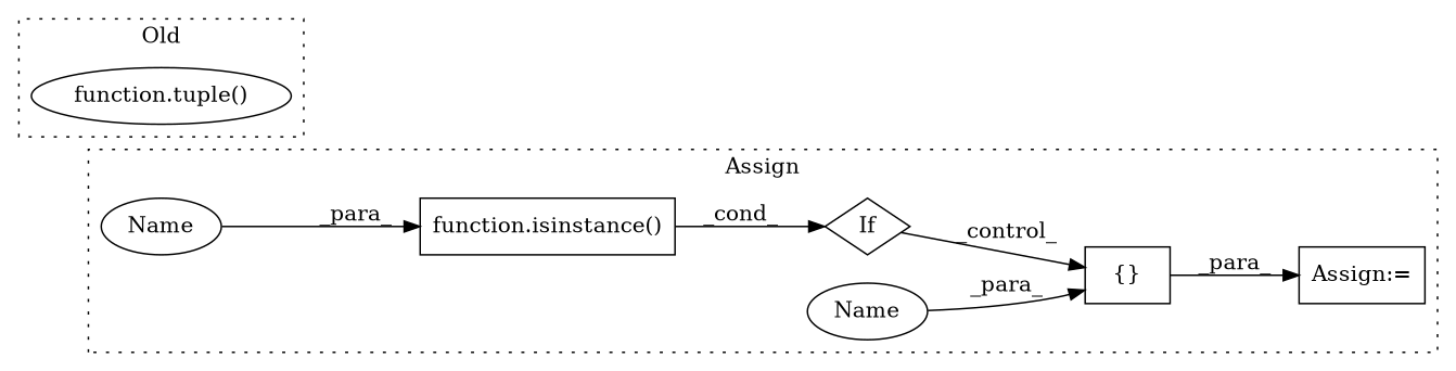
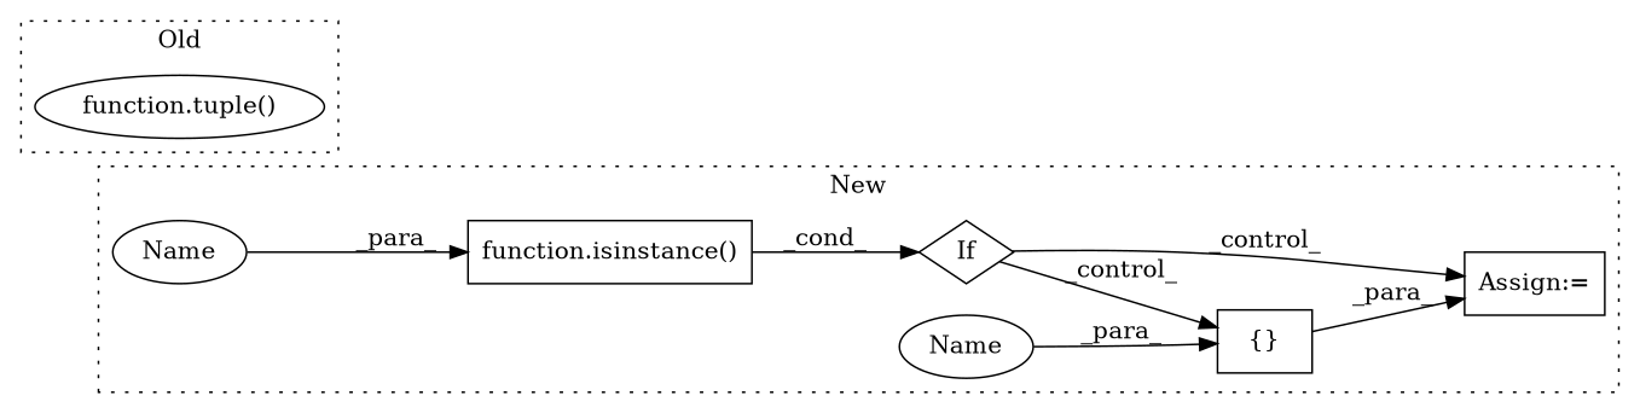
  digraph {
    rankdir=LR
    node [a=75 l=3 shape=box]
    n1 [l="11,1" label="function.isinstance()" s="5108,5126"]
    n2 [a=96 label=If s=5105 shape=diamond]
    n3 [a=68 label="Assign:=" s=5143]
    n4 [a=59 l="1,0" label="{}" s="5146,5149"]
    n5 [a=87 l=2 label=Name s=5119 shape=ellipse]
    n6 [a=87 l=2 label=Name s=5147 shape=ellipse]
    n7 [l="23,14" label="function.tuple()" s="4935,5211" shape=ellipse]
    subgraph cluster_1 {
-     label=Assign
+     label=New
      style=dotted
      n1
      n2
      n3
      n4
      n5
      n6
    }
    subgraph cluster_2 {
      label=Old
      style=dotted
      n7
    }
    n1 -> n2 [label=_cond_]
+   n2 -> n3 [label=_control_]
    n2 -> n4 [label=_control_]
    n4 -> n3 [label=_para_]
    n5 -> n1 [label=_para_]
    n6 -> n4 [label=_para_]
  }
